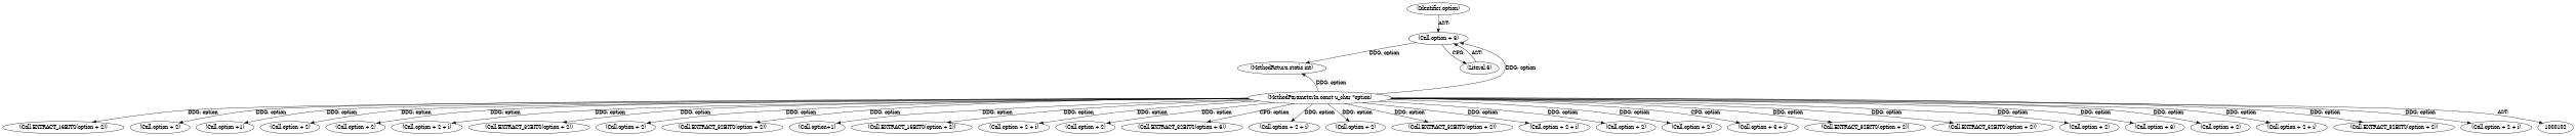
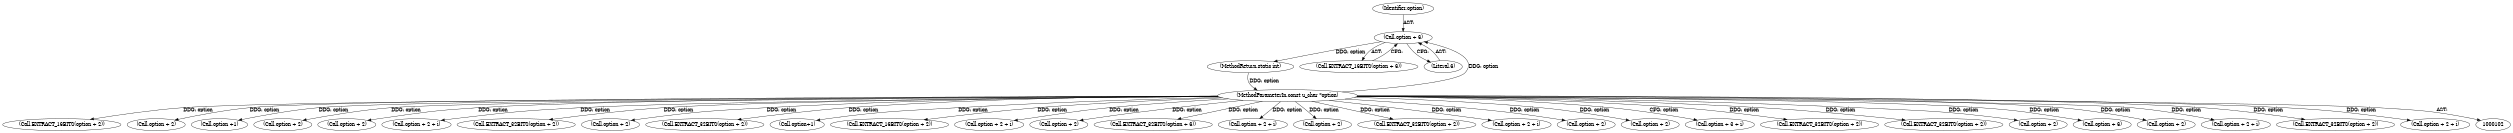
  digraph {
    n1 [label="(Call,option + 6)"]
    n2 [label="(MethodReturn,static int)"]
+   n3 [label="(Call,EXTRACT_16BITS(option + 6))"]
    n4 [label="(Literal,6)"]
    n5 [label="(MethodParameterIn,const u_char *option)"]
    n6 [label="(Call,EXTRACT_16BITS(option + 2))"]
    n7 [label="(Call,option + 2)"]
    n8 [label="(Call,option +1)"]
    n9 [label="(Call,option + 2)"]
    n10 [label="(Call,option + 2)"]
    n11 [label="(Call,option + 2 + i)"]
    n12 [label="(Call,EXTRACT_32BITS(option + 2))"]
    n13 [label="(Call,option + 2)"]
    n14 [label="(Call,EXTRACT_32BITS(option + 2))"]
    n15 [label="(Call,option+1)"]
    n16 [label="(Call,EXTRACT_16BITS(option + 2))"]
    n17 [label="(Call,option + 2 + i)"]
    n18 [label="(Call,option + 2)"]
    n19 [label="(Call,EXTRACT_32BITS(option + 6))"]
    n20 [label="(Call,option + 2 + i)"]
    n21 [label="(Call,option + 2)"]
    n22 [label="(Call,EXTRACT_32BITS(option + 2))"]
    n23 [label="(Call,option + 2 + i)"]
    n24 [label="(Call,option + 2)"]
    n25 [label="(Call,option + 2)"]
    n26 [label="(Call,option + 3 + i)"]
    n27 [label="(Call,EXTRACT_32BITS(option + 2))"]
    n28 [label="(Call,EXTRACT_32BITS(option + 2))"]
    n29 [label="(Call,option + 2)"]
    n30 [label="(Call,option + 6)"]
    n31 [label="(Call,option + 2)"]
    n32 [label="(Call,option + 2 + i)"]
    n33 [label="(Call,EXTRACT_32BITS(option + 2))"]
    n34 [label="(Call,option + 2 + i)"]
    1000102
    n36 [label="(Identifier,option)"]
    n1 -> n2 [label="DDG: option"]
+   n1 -> n3 [label="AST: "]
    n1 -> n4 [label="CFG: "]
+   n3 -> n1 [label="CFG: "]
    n4 -> n1 [label="AST: "]
    n5 -> n1 [label="DDG: option"]
-   n5 -> n2 [label="DDG: option"]
+   n2 -> n5 [label="DDG: option"]
    n5 -> n6 [label="DDG: option"]
    n5 -> n7 [label="DDG: option"]
    n5 -> n8 [label="DDG: option"]
    n5 -> n9 [label="DDG: option"]
    n5 -> n10 [label="DDG: option"]
    n5 -> n11 [label="DDG: option"]
    n5 -> n12 [label="DDG: option"]
    n5 -> n13 [label="DDG: option"]
    n5 -> n14 [label="DDG: option"]
    n5 -> n15 [label="DDG: option"]
    n5 -> n16 [label="DDG: option"]
    n5 -> n17 [label="DDG: option"]
    n5 -> n18 [label="DDG: option"]
-   n5 -> n19 [label="CFG: option"]
+   n5 -> n19 [label="DDG: option"]
    n5 -> n20 [label="DDG: option"]
    n5 -> n21 [label="DDG: option"]
    n5 -> n22 [label="DDG: option"]
    n5 -> n23 [label="DDG: option"]
    n5 -> n24 [label="DDG: option"]
    n5 -> n25 [label="DDG: option"]
    n5 -> n26 [label="CFG: option"]
    n5 -> n27 [label="DDG: option"]
    n5 -> n28 [label="DDG: option"]
    n5 -> n29 [label="DDG: option"]
    n5 -> n30 [label="DDG: option"]
    n5 -> n31 [label="DDG: option"]
    n5 -> n32 [label="DDG: option"]
    n5 -> n33 [label="DDG: option"]
    n5 -> n34 [label="DDG: option"]
    n5 -> 1000102 [label="AST: "]
    n36 -> n1 [label="AST: "]
  }
